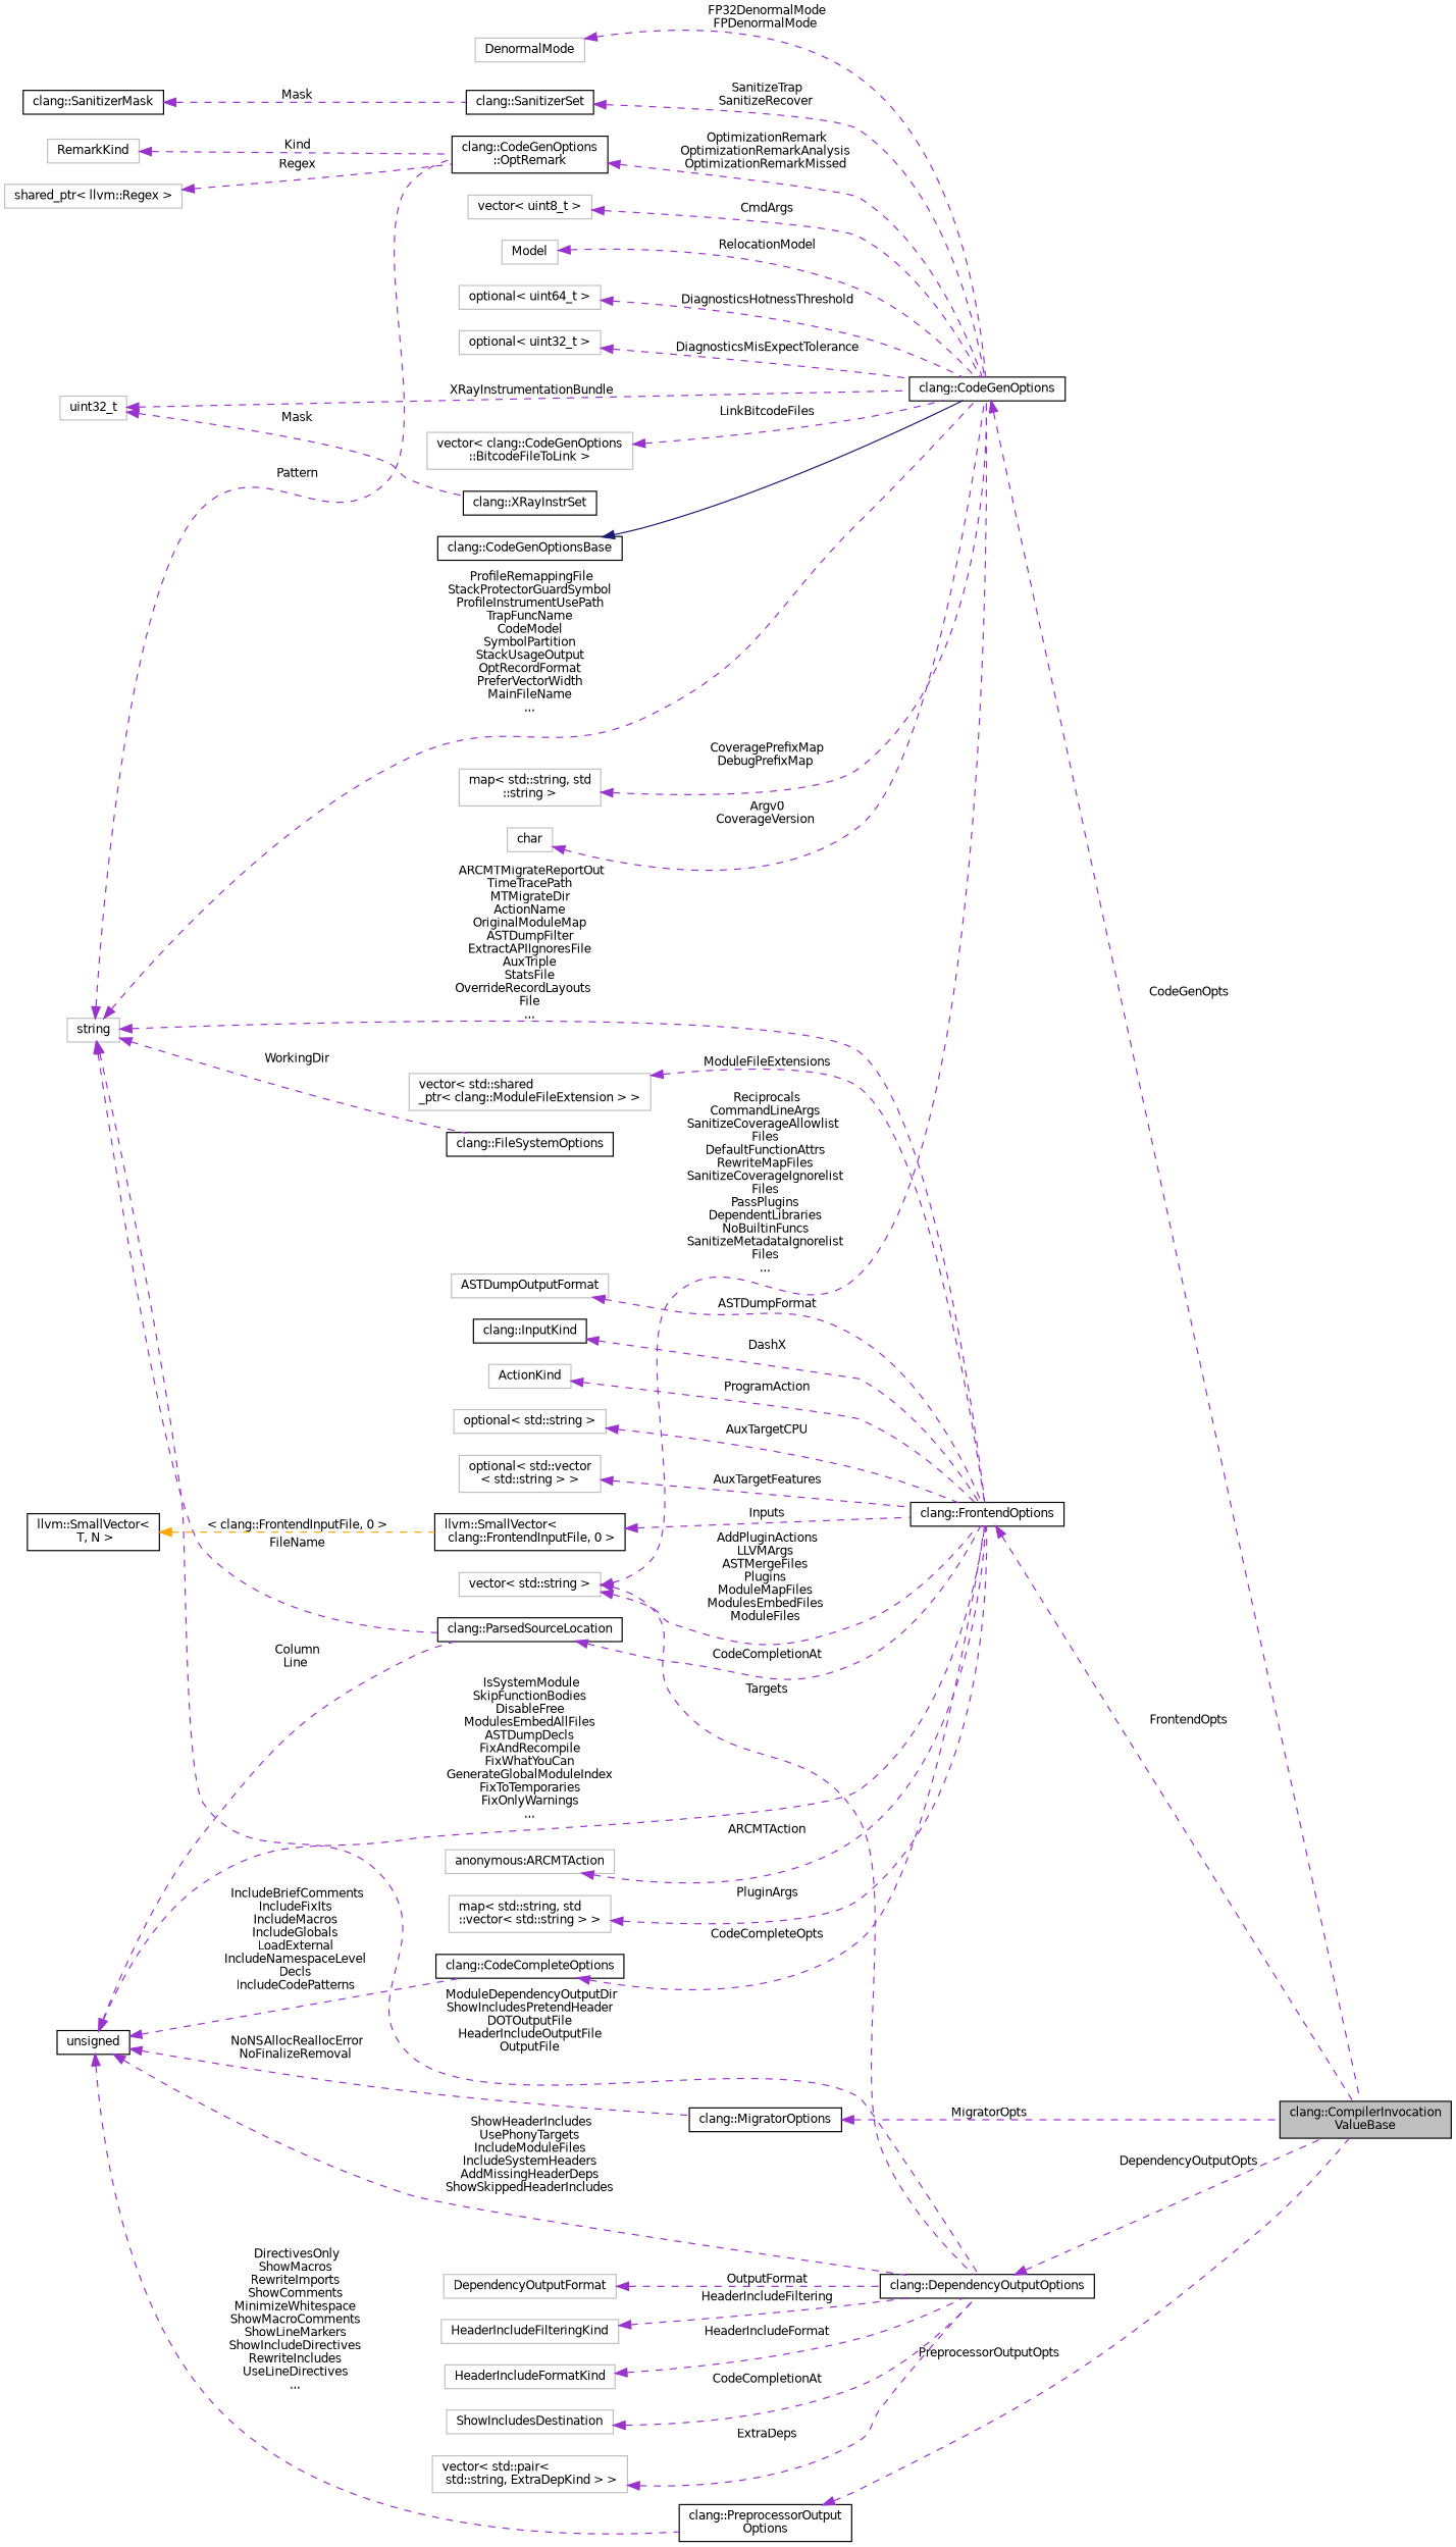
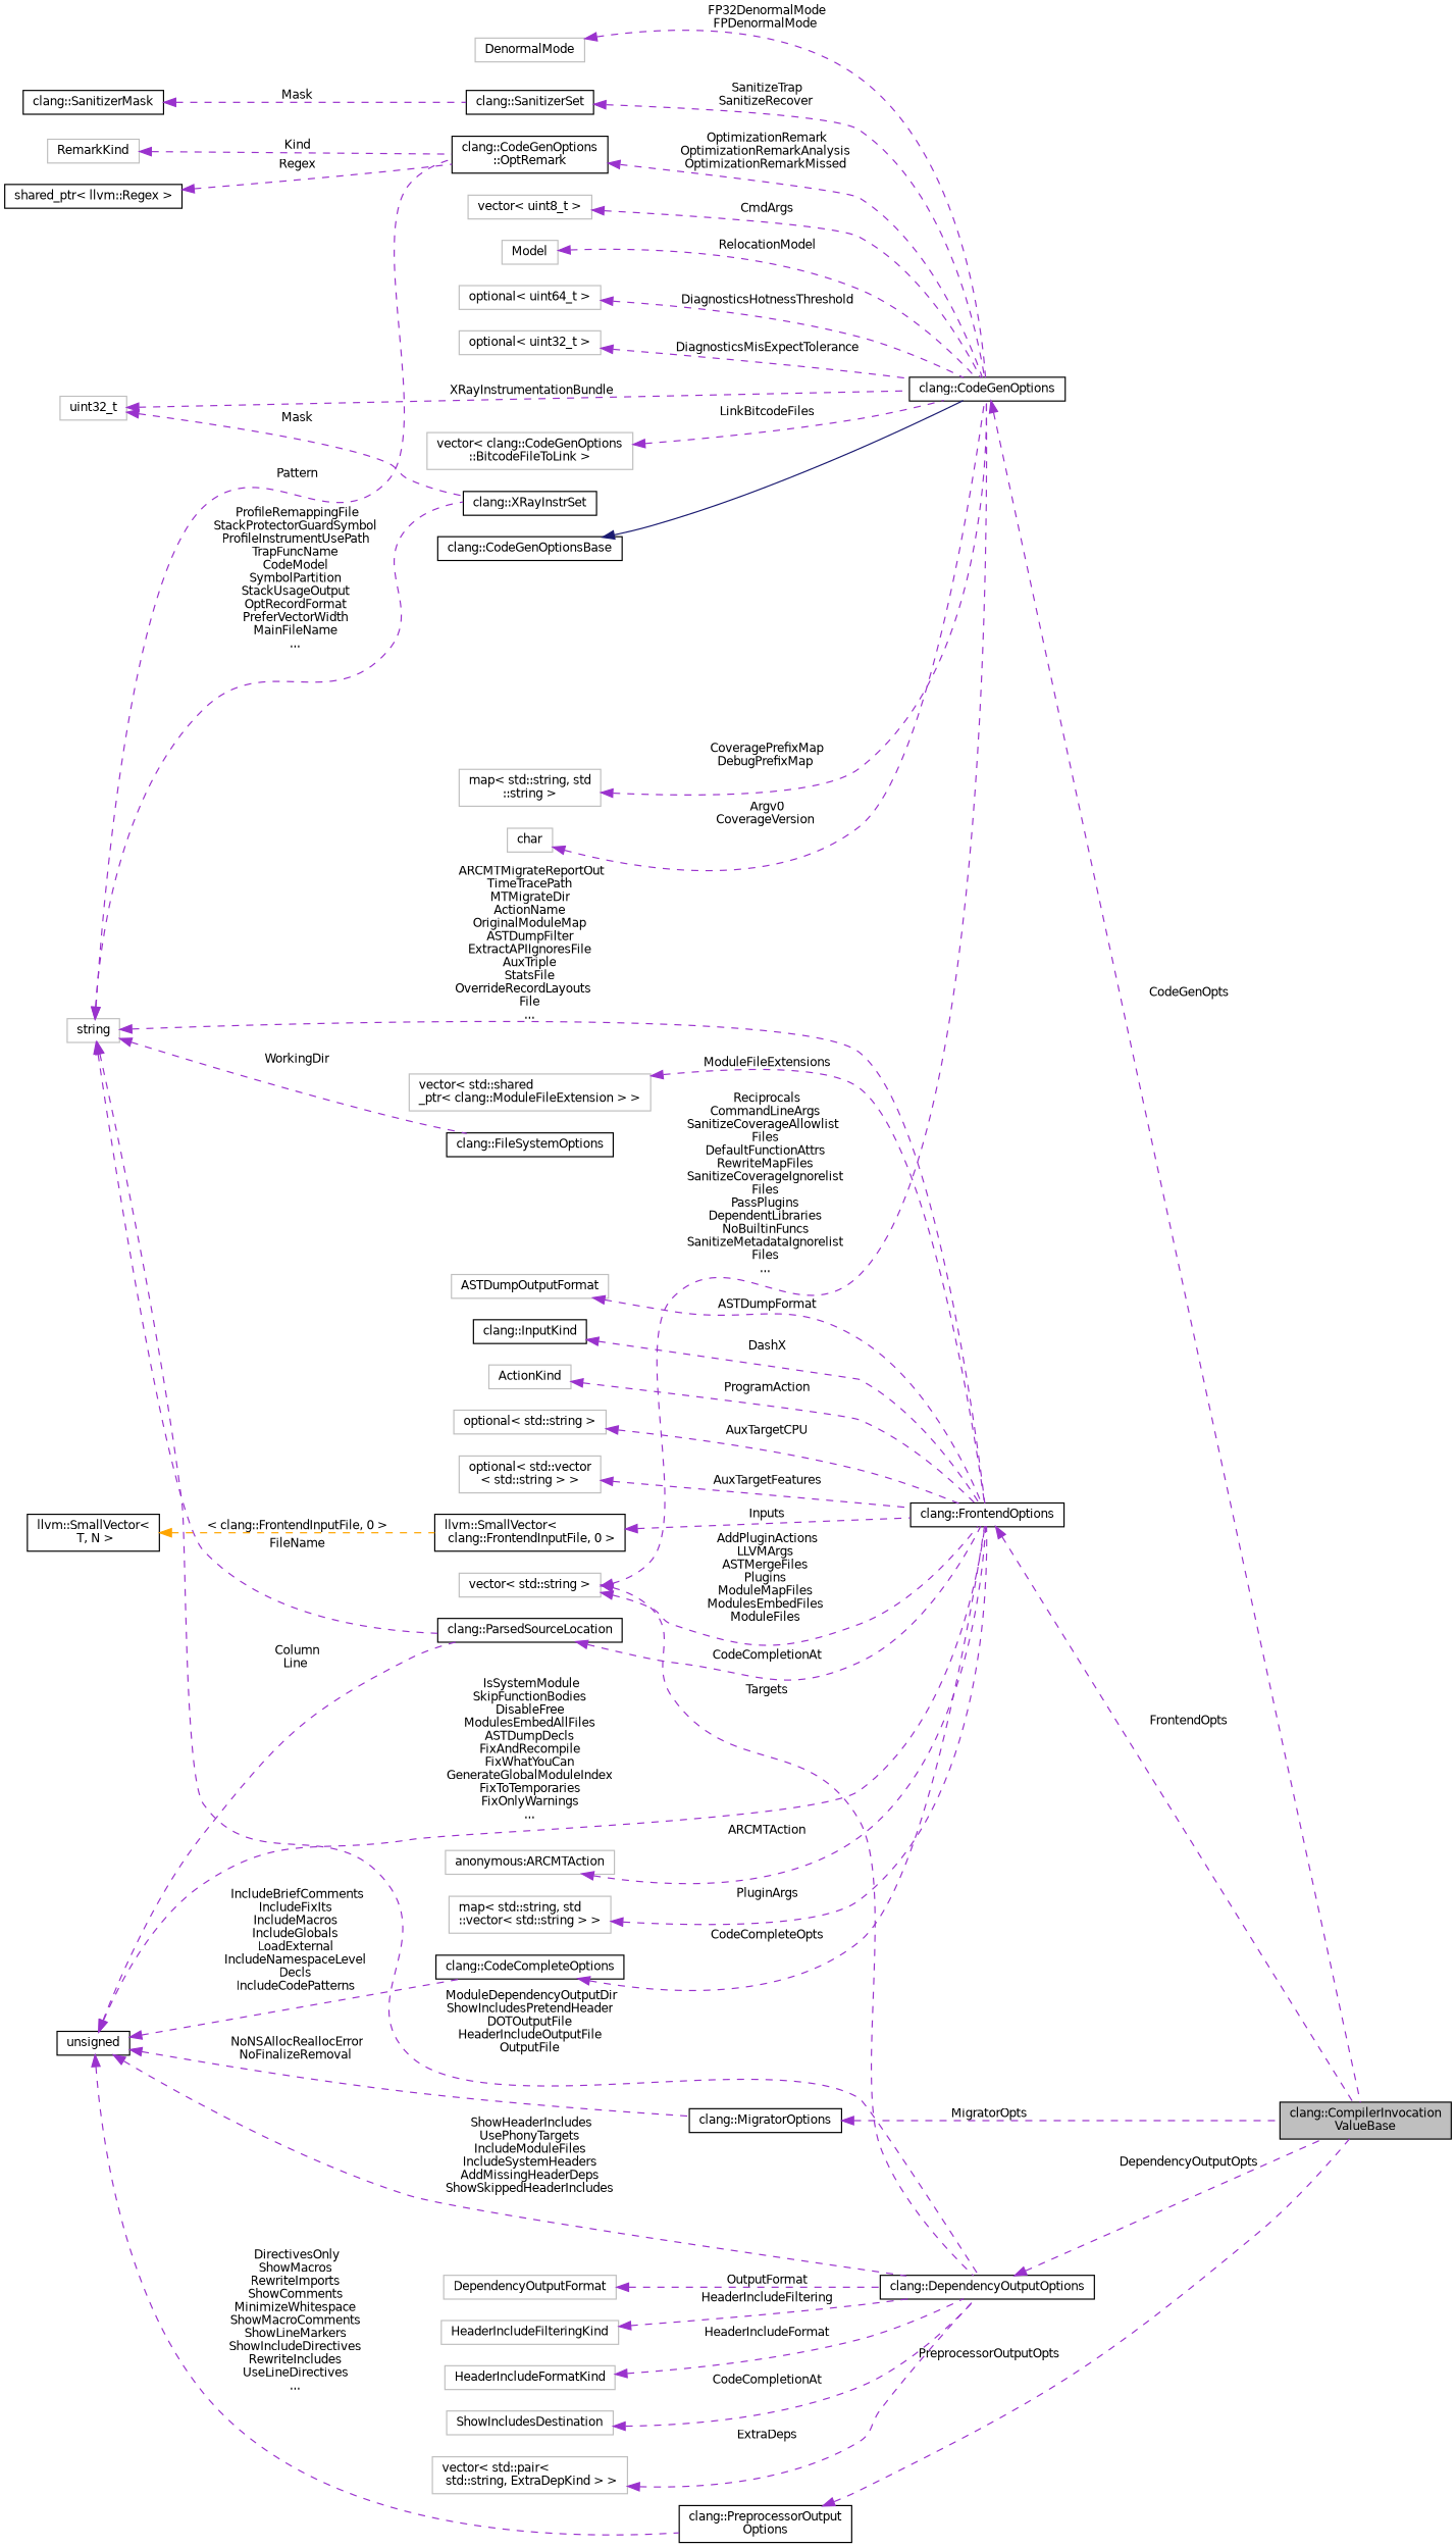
  digraph {
    rankdir=LR
    node [color=grey75 fontname=Helvetica fontsize=10 shape=record]
    edge [color=darkorchid3 dir=back fontname=Helvetica fontsize=10 labelfontname=Helvetica labelfontsize=10 style=dashed]
    n1 [color=black fillcolor=grey75 fontcolor=black height=0.2 label="clang::CompilerInvocation\lValueBase" style=filled width=0.4]
    n2 [color=black height=0.2 label="clang::CodeGenOptions" width=0.4]
    n3 [color=black height=0.2 label="clang::CodeGenOptionsBase" width=0.4]
    n4 [color=black height=0.2 label="clang::XRayInstrSet" width=0.4]
    n5 [height=0.2 label=uint32_t width=0.4]
    n6 [height=0.2 label="map\< std::string, std\l::string \>" width=0.4]
    n7 [height=0.2 label="vector\< std::string \>" width=0.4]
    n8 [color=black height=0.2 label="clang::FrontendOptions" width=0.4]
    n9 [color=black height=0.2 label="clang::DependencyOutputOptions" width=0.4]
    n10 [height=0.2 label=char width=0.4]
    n11 [height=0.2 label=DenormalMode width=0.4]
    n12 [color=black height=0.2 label="clang::SanitizerSet" width=0.4]
    n13 [color=black height=0.2 label="clang::SanitizerMask" width=0.4]
    n14 [height=0.2 label=string width=0.4]
    n15 [color=black height=0.2 label="clang::CodeGenOptions\l::OptRemark" width=0.4]
    n16 [color=black height=0.2 label="clang::ParsedSourceLocation" width=0.4]
    n17 [color=black height=0.2 label="clang::FileSystemOptions" width=0.4]
    n18 [height=0.2 label="vector\< uint8_t \>" width=0.4]
    n19 [height=0.2 label=RemarkKind width=0.4]
-   n20 [height=0.2 label="shared_ptr\< llvm::Regex \>" width=0.4]
+   n20 [color=black height=0.2 label="shared_ptr\< llvm::Regex \>" width=0.4]
    n21 [height=0.2 label=Model width=0.4]
    n22 [height=0.2 label="optional\< uint64_t \>" width=0.4]
    n23 [height=0.2 label="optional\< uint32_t \>" width=0.4]
    n24 [height=0.2 label="vector\< clang::CodeGenOptions\l::BitcodeFileToLink \>" width=0.4]
    n25 [color=black height=0.2 label="clang::PreprocessorOutput\lOptions" width=0.4]
    n26 [color=black height=0.2 label=unsigned width=0.4]
    n27 [color=black height=0.2 label="clang::MigratorOptions" width=0.4]
    n28 [color=black height=0.2 label="clang::CodeCompleteOptions" width=0.4]
    n29 [height=0.2 label="anonymous:ARCMTAction" width=0.4]
    n30 [height=0.2 label="map\< std::string, std\l::vector\< std::string \> \>" width=0.4]
    n31 [color=black height=0.2 label="llvm::SmallVector\<\l clang::FrontendInputFile, 0 \>" width=0.4]
    n32 [color=black height=0.2 label="llvm::SmallVector\<\l T, N \>" width=0.4]
    n33 [height=0.2 label="vector\< std::shared\l_ptr\< clang::ModuleFileExtension \> \>" width=0.4]
    n34 [height=0.2 label=ASTDumpOutputFormat width=0.4]
    n35 [color=black height=0.2 label="clang::InputKind" width=0.4]
    n36 [height=0.2 label=ActionKind width=0.4]
    n37 [height=0.2 label="optional\< std::string \>" width=0.4]
    n38 [height=0.2 label="optional\< std::vector\l\< std::string \> \>" width=0.4]
    n39 [height=0.2 label=DependencyOutputFormat width=0.4]
    n40 [height=0.2 label=HeaderIncludeFilteringKind width=0.4]
    n41 [height=0.2 label=HeaderIncludeFormatKind width=0.4]
    n42 [height=0.2 label=ShowIncludesDestination width=0.4]
    n43 [height=0.2 label="vector\< std::pair\<\l std::string, ExtraDepKind \> \>" width=0.4]
    n2 -> n1 [label=" CodeGenOpts"]
    n3 -> n2 [color=midnightblue style=solid]
    n5 -> n2 [label=" XRayInstrumentationBundle"]
    n5 -> n4 [label=" Mask"]
    n6 -> n2 [label=" CoveragePrefixMap\nDebugPrefixMap"]
    n7 -> n2 [label=" Reciprocals\nCommandLineArgs\nSanitizeCoverageAllowlist\lFiles\nDefaultFunctionAttrs\nRewriteMapFiles\nSanitizeCoverageIgnorelist\lFiles\nPassPlugins\nDependentLibraries\nNoBuiltinFuncs\nSanitizeMetadataIgnorelist\lFiles\n..."]
    n7 -> n8 [label=" AddPluginActions\nLLVMArgs\nASTMergeFiles\nPlugins\nModuleMapFiles\nModulesEmbedFiles\nModuleFiles"]
    n7 -> n9 [label=" Targets"]
    n8 -> n1 [label=" FrontendOpts"]
    n9 -> n1 [label=" DependencyOutputOpts"]
    n10 -> n2 [label=" Argv0\nCoverageVersion"]
    n11 -> n2 [label=" FP32DenormalMode\nFPDenormalMode"]
    n12 -> n2 [label=" SanitizeTrap\nSanitizeRecover"]
    n13 -> n12 [label=" Mask"]
-   n14 -> n2 [label=" ProfileRemappingFile\nStackProtectorGuardSymbol\nProfileInstrumentUsePath\nTrapFuncName\nCodeModel\nSymbolPartition\nStackUsageOutput\nOptRecordFormat\nPreferVectorWidth\nMainFileName\n..."]
+   n14 -> n4 [label=" ProfileRemappingFile\nStackProtectorGuardSymbol\nProfileInstrumentUsePath\nTrapFuncName\nCodeModel\nSymbolPartition\nStackUsageOutput\nOptRecordFormat\nPreferVectorWidth\nMainFileName\n..."]
    n14 -> n8 [label=" ARCMTMigrateReportOut\nTimeTracePath\nMTMigrateDir\nActionName\nOriginalModuleMap\nASTDumpFilter\nExtractAPIIgnoresFile\nAuxTriple\nStatsFile\nOverrideRecordLayouts\lFile\n..."]
    n14 -> n9 [label=" ModuleDependencyOutputDir\nShowIncludesPretendHeader\nDOTOutputFile\nHeaderIncludeOutputFile\nOutputFile"]
    n14 -> n15 [label=" Pattern"]
    n14 -> n16 [label=" FileName"]
    n14 -> n17 [label=" WorkingDir"]
    n15 -> n2 [label=" OptimizationRemark\nOptimizationRemarkAnalysis\nOptimizationRemarkMissed"]
    n16 -> n8 [label=" CodeCompletionAt"]
    n18 -> n2 [label=" CmdArgs"]
    n19 -> n15 [label=" Kind"]
    n20 -> n15 [label=" Regex"]
    n21 -> n2 [label=" RelocationModel"]
    n22 -> n2 [label=" DiagnosticsHotnessThreshold"]
    n23 -> n2 [label=" DiagnosticsMisExpectTolerance"]
    n24 -> n2 [label=" LinkBitcodeFiles"]
    n25 -> n1 [label=" PreprocessorOutputOpts"]
    n26 -> n8 [label=" IsSystemModule\nSkipFunctionBodies\nDisableFree\nModulesEmbedAllFiles\nASTDumpDecls\nFixAndRecompile\nFixWhatYouCan\nGenerateGlobalModuleIndex\nFixToTemporaries\nFixOnlyWarnings\n..."]
    n26 -> n9 [label=" ShowHeaderIncludes\nUsePhonyTargets\nIncludeModuleFiles\nIncludeSystemHeaders\nAddMissingHeaderDeps\nShowSkippedHeaderIncludes"]
    n26 -> n16 [label=" Column\nLine"]
    n26 -> n25 [label=" DirectivesOnly\nShowMacros\nRewriteImports\nShowComments\nMinimizeWhitespace\nShowMacroComments\nShowLineMarkers\nShowIncludeDirectives\nRewriteIncludes\nUseLineDirectives\n..."]
    n26 -> n27 [label=" NoNSAllocReallocError\nNoFinalizeRemoval"]
    n26 -> n28 [label=" IncludeBriefComments\nIncludeFixIts\nIncludeMacros\nIncludeGlobals\nLoadExternal\nIncludeNamespaceLevel\lDecls\nIncludeCodePatterns"]
    n27 -> n1 [label=" MigratorOpts"]
    n28 -> n8 [label=" CodeCompleteOpts"]
    n29 -> n8 [label=" ARCMTAction"]
    n30 -> n8 [label=" PluginArgs"]
    n31 -> n8 [label=" Inputs"]
    n32 -> n31 [color=orange label=" \< clang::FrontendInputFile, 0 \>"]
    n33 -> n8 [label=" ModuleFileExtensions"]
    n34 -> n8 [label=" ASTDumpFormat"]
    n35 -> n8 [label=" DashX"]
    n36 -> n8 [label=" ProgramAction"]
    n37 -> n8 [label=" AuxTargetCPU"]
    n38 -> n8 [label=" AuxTargetFeatures"]
    n39 -> n9 [label=" OutputFormat"]
    n40 -> n9 [label=" HeaderIncludeFiltering"]
    n41 -> n9 [label=" HeaderIncludeFormat"]
    n42 -> n9 [label=" CodeCompletionAt"]
    n43 -> n9 [label=" ExtraDeps"]
  }
